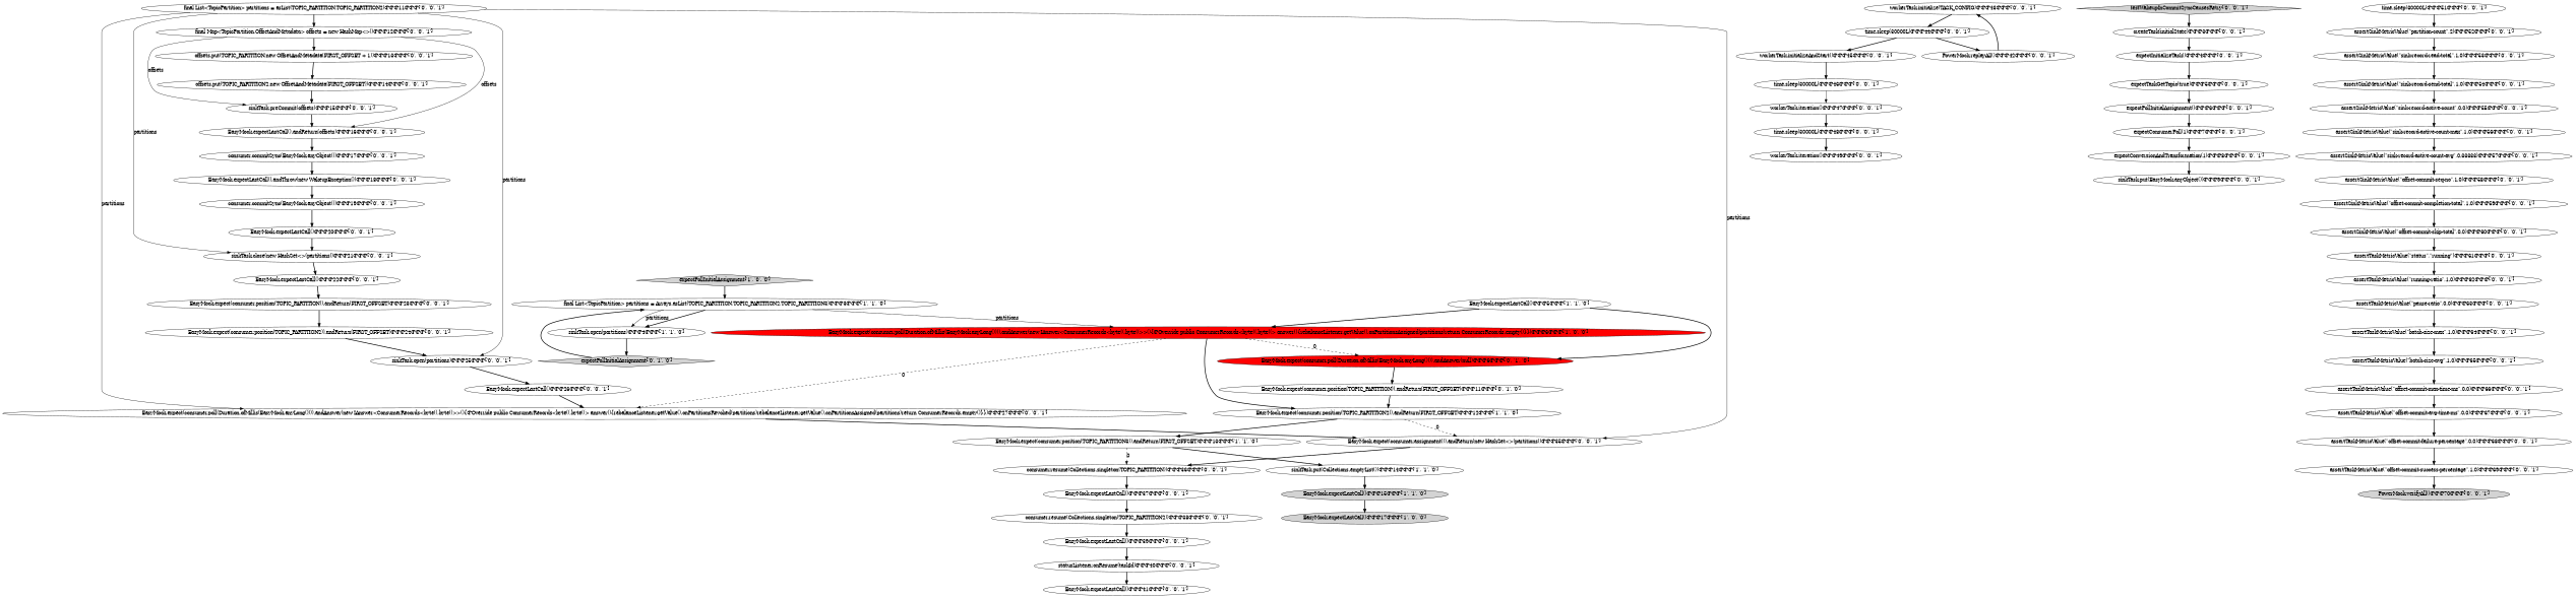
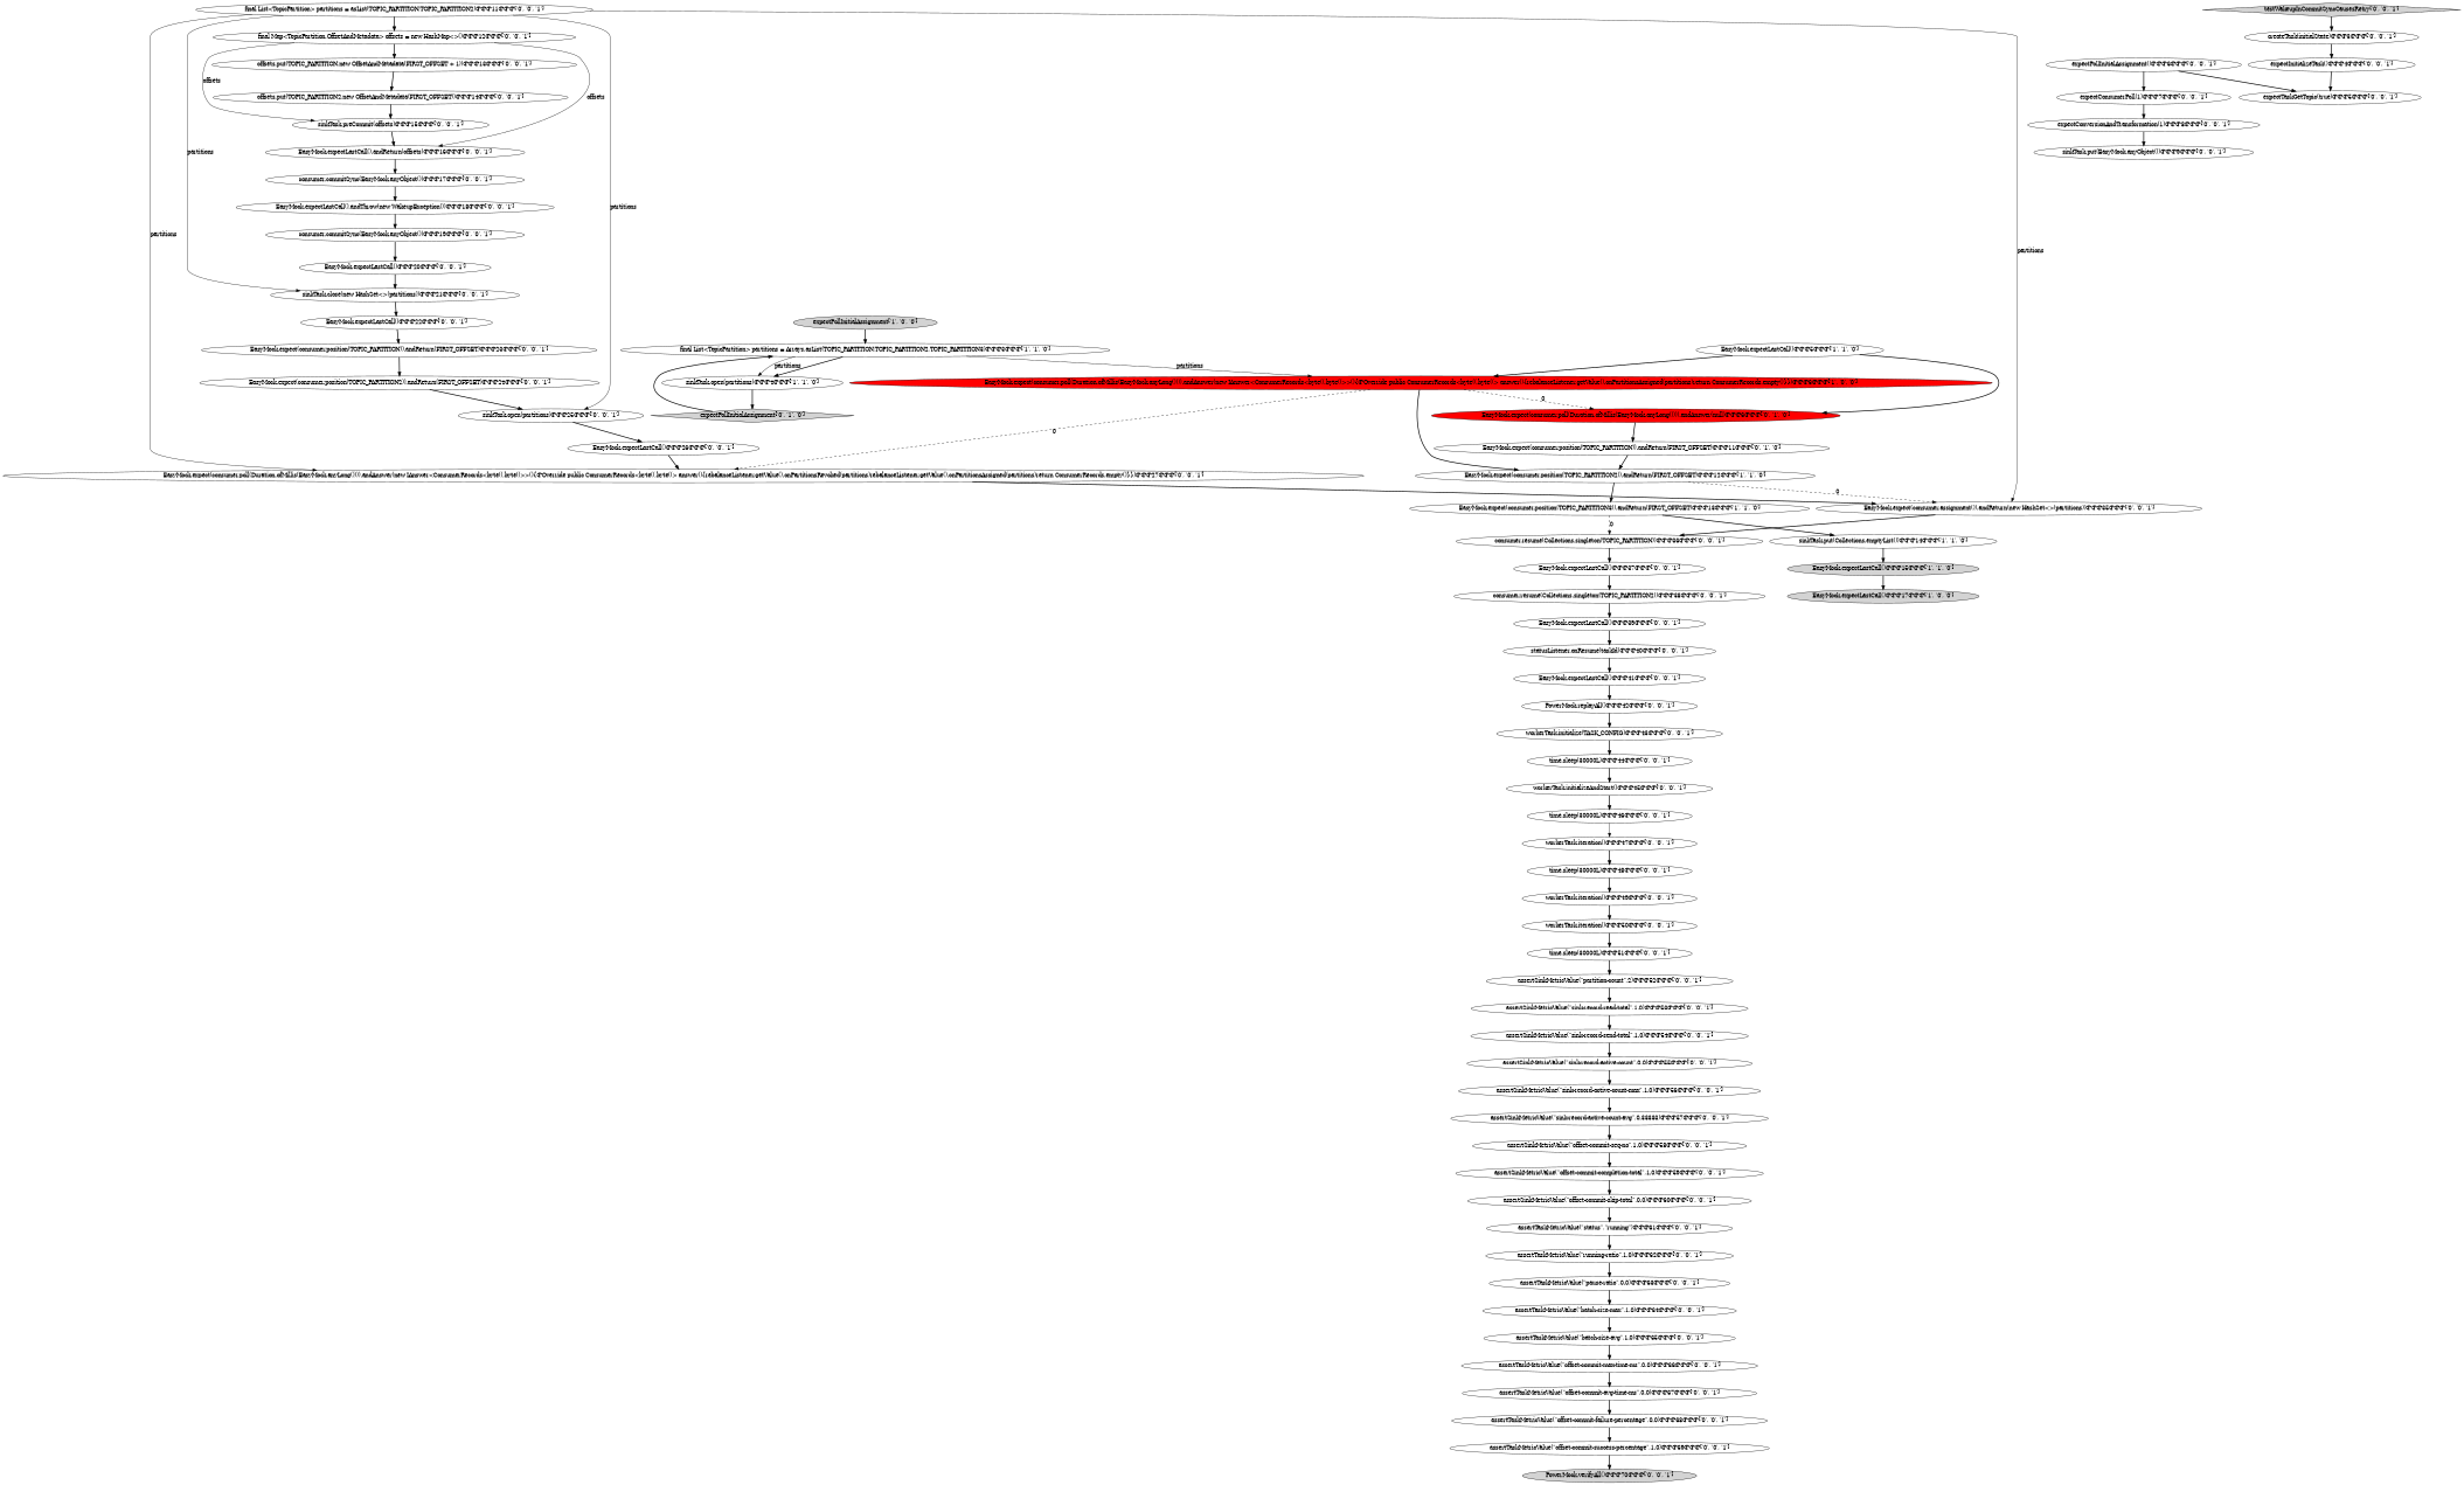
  digraph {
    node [fillcolor=white shape=ellipse style=filled]
    edge [style=bold]
    n1 [label="sinkTask.open(partitions)@@@25@@@['0', '0', '1']"]
    n2 [label="EasyMock.expectLastCall()@@@26@@@['0', '0', '1']"]
    n3 [label="EasyMock.expect(consumer.poll(Duration.ofMillis(EasyMock.anyLong()))).andAnswer(new IAnswer<ConsumerRecords<byte((,byte((>>(){@Override public ConsumerRecords<byte((,byte((> answer(){rebalanceListener.getValue().onPartitionsRevoked(partitions)rebalanceListener.getValue().onPartitionsAssigned(partitions)return ConsumerRecords.empty()}})@@@27@@@['0', '0', '1']"]
    n4 [label="workerTask.initialize(TASK_CONFIG)@@@43@@@['0', '0', '1']"]
    n5 [label="time.sleep(30000L)@@@44@@@['0', '0', '1']"]
    n6 [label="workerTask.initializeAndStart()@@@45@@@['0', '0', '1']"]
    n7 [label="EasyMock.expectLastCall()@@@37@@@['0', '0', '1']"]
    n8 [label="consumer.resume(Collections.singleton(TOPIC_PARTITION2))@@@38@@@['0', '0', '1']"]
    n9 [label="EasyMock.expectLastCall()@@@39@@@['0', '0', '1']"]
    n10 [label="expectConsumerPoll(1)@@@7@@@['0', '0', '1']"]
    n11 [label="expectConversionAndTransformation(1)@@@8@@@['0', '0', '1']"]
    n12 [label="sinkTask.put(EasyMock.anyObject())@@@9@@@['0', '0', '1']"]
    n13 [label="time.sleep(30000L)@@@51@@@['0', '0', '1']"]
    n14 [label="assertSinkMetricValue(\"partition-count\",2)@@@52@@@['0', '0', '1']"]
    n15 [label="assertSinkMetricValue(\"sink-record-read-total\",1.0)@@@53@@@['0', '0', '1']"]
    n16 [label="expectInitializeTask()@@@4@@@['0', '0', '1']"]
    n17 [label="expectTaskGetTopic(true)@@@5@@@['0', '0', '1']"]
    n18 [label="expectPollInitialAssignment()@@@6@@@['0', '0', '1']"]
    n19 [label="assertTaskMetricValue(\"batch-size-max\",1.0)@@@64@@@['0', '0', '1']"]
    n20 [label="assertTaskMetricValue(\"batch-size-avg\",1.0)@@@65@@@['0', '0', '1']"]
    n21 [label="assertTaskMetricValue(\"offset-commit-max-time-ms\",0.0)@@@66@@@['0', '0', '1']"]
    n22 [label="EasyMock.expect(consumer.assignment()).andReturn(new HashSet<>(partitions))@@@35@@@['0', '0', '1']"]
    n23 [label="consumer.resume(Collections.singleton(TOPIC_PARTITION))@@@36@@@['0', '0', '1']"]
    n24 [label="final Map<TopicPartition,OffsetAndMetadata> offsets = new HashMap<>()@@@12@@@['0', '0', '1']"]
    n25 [label="offsets.put(TOPIC_PARTITION,new OffsetAndMetadata(FIRST_OFFSET + 1))@@@13@@@['0', '0', '1']"]
    n26 [label="sinkTask.preCommit(offsets)@@@15@@@['0', '0', '1']"]
    n27 [label="EasyMock.expectLastCall().andReturn(offsets)@@@16@@@['0', '0', '1']"]
    n28 [label="offsets.put(TOPIC_PARTITION2,new OffsetAndMetadata(FIRST_OFFSET))@@@14@@@['0', '0', '1']"]
    n29 [label="consumer.commitSync(EasyMock.anyObject())@@@17@@@['0', '0', '1']"]
    n30 [label="EasyMock.expectLastCall()@@@41@@@['0', '0', '1']"]
    n31 [label="PowerMock.replayAll()@@@42@@@['0', '0', '1']"]
    n32 [fillcolor=lightgray label="expectPollInitialAssignment['0', '1', '0']" shape=diamond]
    n33 [label="final List<TopicPartition> partitions = Arrays.asList(TOPIC_PARTITION,TOPIC_PARTITION2,TOPIC_PARTITION3)@@@3@@@['1', '1', '0']"]
    n34 [fillcolor=red label="EasyMock.expect(consumer.poll(Duration.ofMillis(EasyMock.anyLong()))).andAnswer(new IAnswer<ConsumerRecords<byte((,byte((>>(){@Override public ConsumerRecords<byte((,byte((> answer(){rebalanceListener.getValue().onPartitionsAssigned(partitions)return ConsumerRecords.empty()}})@@@6@@@['1', '0', '0']"]
    n35 [label="sinkTask.open(partitions)@@@4@@@['1', '1', '0']"]
    n36 [label="time.sleep(30000L)@@@46@@@['0', '0', '1']"]
    n37 [label="assertTaskMetricValue(\"offset-commit-avg-time-ms\",0.0)@@@67@@@['0', '0', '1']"]
    n38 [label="final List<TopicPartition> partitions = asList(TOPIC_PARTITION,TOPIC_PARTITION2)@@@11@@@['0', '0', '1']"]
    n39 [label="sinkTask.close(new HashSet<>(partitions))@@@21@@@['0', '0', '1']"]
    n40 [label="EasyMock.expectLastCall()@@@22@@@['0', '0', '1']"]
    n41 [label="EasyMock.expect(consumer.position(TOPIC_PARTITION2)).andReturn(FIRST_OFFSET)@@@12@@@['1', '1', '0']"]
    n42 [label="EasyMock.expect(consumer.position(TOPIC_PARTITION3)).andReturn(FIRST_OFFSET)@@@13@@@['1', '1', '0']"]
    n43 [label="sinkTask.put(Collections.emptyList())@@@14@@@['1', '1', '0']"]
    n44 [fillcolor=lightgray label="EasyMock.expectLastCall()@@@15@@@['1', '1', '0']"]
+   n45 [label="workerTask.iteration()@@@50@@@['0', '0', '1']"]
    n46 [label="EasyMock.expect(consumer.position(TOPIC_PARTITION)).andReturn(FIRST_OFFSET)@@@11@@@['0', '1', '0']"]
    n47 [label="workerTask.iteration()@@@47@@@['0', '0', '1']"]
    n48 [label="time.sleep(30000L)@@@48@@@['0', '0', '1']"]
    n49 [label="workerTask.iteration()@@@49@@@['0', '0', '1']"]
    n50 [label="assertSinkMetricValue(\"sink-record-active-count-avg\",0.33333)@@@57@@@['0', '0', '1']"]
    n51 [label="assertSinkMetricValue(\"offset-commit-seq-no\",1.0)@@@58@@@['0', '0', '1']"]
    n52 [label="assertSinkMetricValue(\"offset-commit-completion-total\",1.0)@@@59@@@['0', '0', '1']"]
    n53 [label="assertTaskMetricValue(\"status\",\"running\")@@@61@@@['0', '0', '1']"]
    n54 [label="assertTaskMetricValue(\"running-ratio\",1.0)@@@62@@@['0', '0', '1']"]
    n55 [label="assertTaskMetricValue(\"pause-ratio\",0.0)@@@63@@@['0', '0', '1']"]
    n56 [label="EasyMock.expect(consumer.position(TOPIC_PARTITION2)).andReturn(FIRST_OFFSET)@@@24@@@['0', '0', '1']"]
    n57 [label="assertSinkMetricValue(\"sink-record-active-count-max\",1.0)@@@56@@@['0', '0', '1']"]
    n58 [fillcolor=lightgray label="PowerMock.verifyAll()@@@70@@@['0', '0', '1']"]
    n59 [label="EasyMock.expectLastCall().andThrow(new WakeupException())@@@18@@@['0', '0', '1']"]
    n60 [label="consumer.commitSync(EasyMock.anyObject())@@@19@@@['0', '0', '1']"]
    n61 [label="assertSinkMetricValue(\"sink-record-send-total\",1.0)@@@54@@@['0', '0', '1']"]
    n62 [fillcolor=lightgray label="testWakeupInCommitSyncCausesRetry['0', '0', '1']" shape=diamond]
    n63 [label="createTask(initialState)@@@3@@@['0', '0', '1']"]
    n64 [label="assertSinkMetricValue(\"sink-record-active-count\",0.0)@@@55@@@['0', '0', '1']"]
    n65 [label="assertSinkMetricValue(\"offset-commit-skip-total\",0.0)@@@60@@@['0', '0', '1']"]
    n66 [label="statusListener.onResume(taskId)@@@40@@@['0', '0', '1']"]
    n67 [label="EasyMock.expect(consumer.position(TOPIC_PARTITION)).andReturn(FIRST_OFFSET)@@@23@@@['0', '0', '1']"]
    n68 [label="EasyMock.expectLastCall()@@@5@@@['1', '1', '0']"]
    n69 [fillcolor=red label="EasyMock.expect(consumer.poll(Duration.ofMillis(EasyMock.anyLong()))).andAnswer(null)@@@6@@@['0', '1', '0']"]
    n70 [label="assertTaskMetricValue(\"offset-commit-failure-percentage\",0.0)@@@68@@@['0', '0', '1']"]
    n71 [label="assertTaskMetricValue(\"offset-commit-success-percentage\",1.0)@@@69@@@['0', '0', '1']"]
    n72 [label="EasyMock.expectLastCall()@@@20@@@['0', '0', '1']"]
-   n73 [fillcolor=lightgray label="expectPollInitialAssignment['1', '0', '0']" shape=diamond]
+   n73 [fillcolor=lightgray label="expectPollInitialAssignment['1', '0', '0']"]
    n74 [fillcolor=lightgray label="EasyMock.expectLastCall()@@@17@@@['1', '0', '0']"]
    n1 -> n2
    n2 -> n3
    n3 -> n22
    n4 -> n5
    n5 -> n6
    n6 -> n36
    n7 -> n8
    n8 -> n9
    n9 -> n66
    n10 -> n11
    n11 -> n12
    n13 -> n14
    n14 -> n15
    n15 -> n61
    n16 -> n17
-   n17 -> n18
+   n18 -> n17
    n18 -> n10
    n19 -> n20
    n20 -> n21
    n21 -> n37
    n22 -> n23
    n23 -> n7
    n24 -> n25
    n24 -> n26 [label=offsets style=solid]
    n24 -> n27 [label=offsets style=solid]
    n25 -> n28
    n26 -> n27
    n27 -> n29
    n28 -> n26
    n29 -> n59
-   n5 -> n31
+   n30 -> n31
    n31 -> n4
    n32 -> n33
    n33 -> n34 [label=partitions style=solid]
    n33 -> n35
    n33 -> n35 [label=partitions style=solid]
    n34 -> n3 [label=0 style=dashed]
    n34 -> n41
    n34 -> n69 [label=0 style=dashed]
    n35 -> n32
    n36 -> n47 [style=solid]
    n37 -> n70
    n38 -> n1 [label=partitions style=solid]
    n38 -> n3 [label=partitions style=solid]
    n38 -> n22 [label=partitions style=solid]
    n38 -> n24
    n38 -> n39 [label=partitions style=solid]
    n39 -> n40
    n40 -> n67
    n41 -> n22 [label=0 style=dashed]
    n41 -> n42
    n42 -> n23 [label=0 style=dashed]
    n42 -> n43
    n43 -> n44
    n44 -> n74
+   n45 -> n13
    n46 -> n41
    n47 -> n48
    n48 -> n49
+   n49 -> n45
    n50 -> n51
    n51 -> n52
    n52 -> n65
    n53 -> n54
    n54 -> n55
    n55 -> n19
    n56 -> n1
    n57 -> n50
    n59 -> n60
    n60 -> n72
    n61 -> n64
    n62 -> n63
    n63 -> n16
    n64 -> n57
    n65 -> n53
    n66 -> n30
    n67 -> n56
    n68 -> n34
    n68 -> n69
    n69 -> n46
    n70 -> n71
    n71 -> n58
    n72 -> n39
    n73 -> n33
  }
